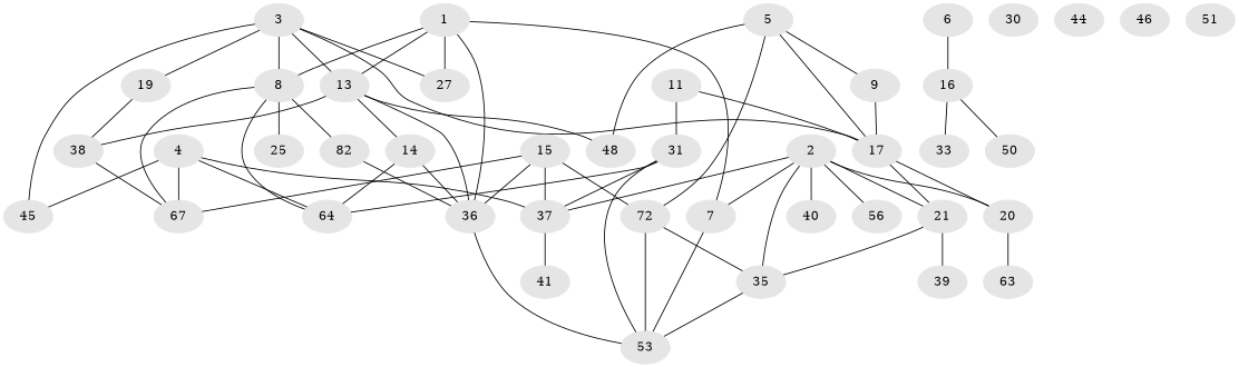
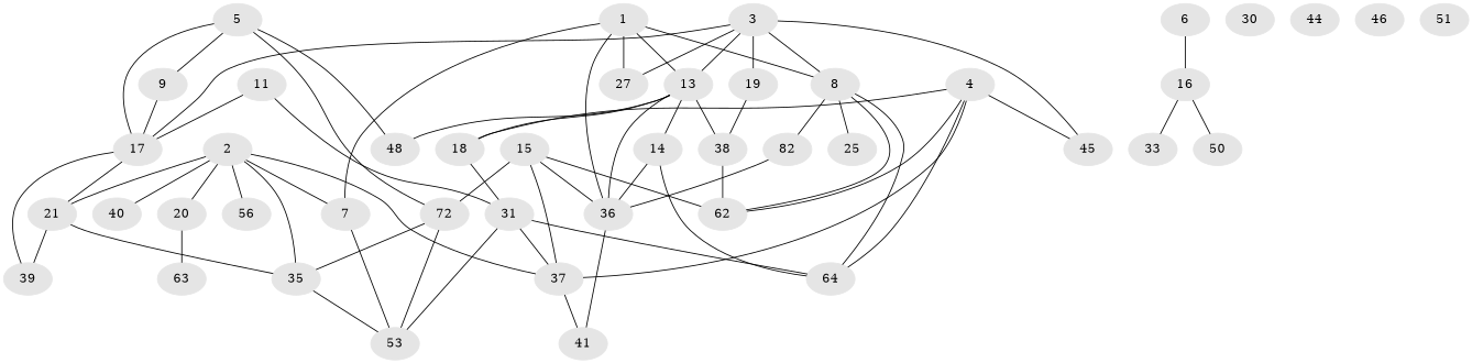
  graph {
    node [color=gray90 style=filled]
    1 [super="+28"]
    7
    8 [super="+24"]
    13 [super="+42"]
    27
    36 [super="+65"]
    53 [super="+61"]
-   62 [label=67]
+   62
    64 [super="+66"]
    n10 [label=82]
    25 [super="+34"]
+   18
    48 [super="+55"]
    14 [super="+29"]
    38
    41
    2 [super="+10"]
    20
    21
    35 [super="+68"]
    37 [super="+52"]
    n22 [label=40]
    56
    63 [super="+67"]
    39 [super="+59"]
    3 [super="+47"]
    17 [super="+22"]
    19 [super="+26"]
    45
    4 [super="+23"]
    31 [super="+58"]
    9 [super="+54"]
    5
    n34 [label=72 super="+57"]
    16 [super="+40"]
    33 [super="+60"]
    50
    6
    11
    15 [super="+43"]
    30
    44
    46
    51
    1 -- 7
    1 -- 8
    1 -- 13
    1 -- 27
    1 -- 36
    7 -- 53
    8 -- 62
    8 -- 64
    8 -- n10
    8 -- 25
    13 -- 36
+   13 -- 18
    13 -- 48
    13 -- 14
    13 -- 38
-   36 -- 53
+   36 -- 41
    n10 -- 36
+   18 -- 31
    14 -- 36
    14 -- 64
    38 -- 62
    2 -- 7
    2 -- 20
    2 -- 21
    2 -- 35 [weight=2]
    2 -- 37
    2 -- n22
    2 -- 56
    20 -- 63
    21 -- 35
    21 -- 39
    35 -- 53
    37 -- 41
    3 -- 8
    3 -- 13
    3 -- 27
    3 -- 17
    3 -- 19
    3 -- 45 [weight=2]
    17 -- 21
-   17 -- 20
+   17 -- 39
    19 -- 38
    4 -- 62
    4 -- 64
+   4 -- 18
    4 -- 37
    4 -- 45
    31 -- 53
    31 -- 64
    31 -- 37
    9 -- 17
    5 -- 48
    5 -- 17
    5 -- 9
    5 -- n34
    n34 -- 53
    n34 -- 35
    16 -- 33
    16 -- 50
    6 -- 16
    11 -- 17
    11 -- 31
    15 -- 36
    15 -- 62 [weight=2]
    15 -- 37
    15 -- n34
  }
